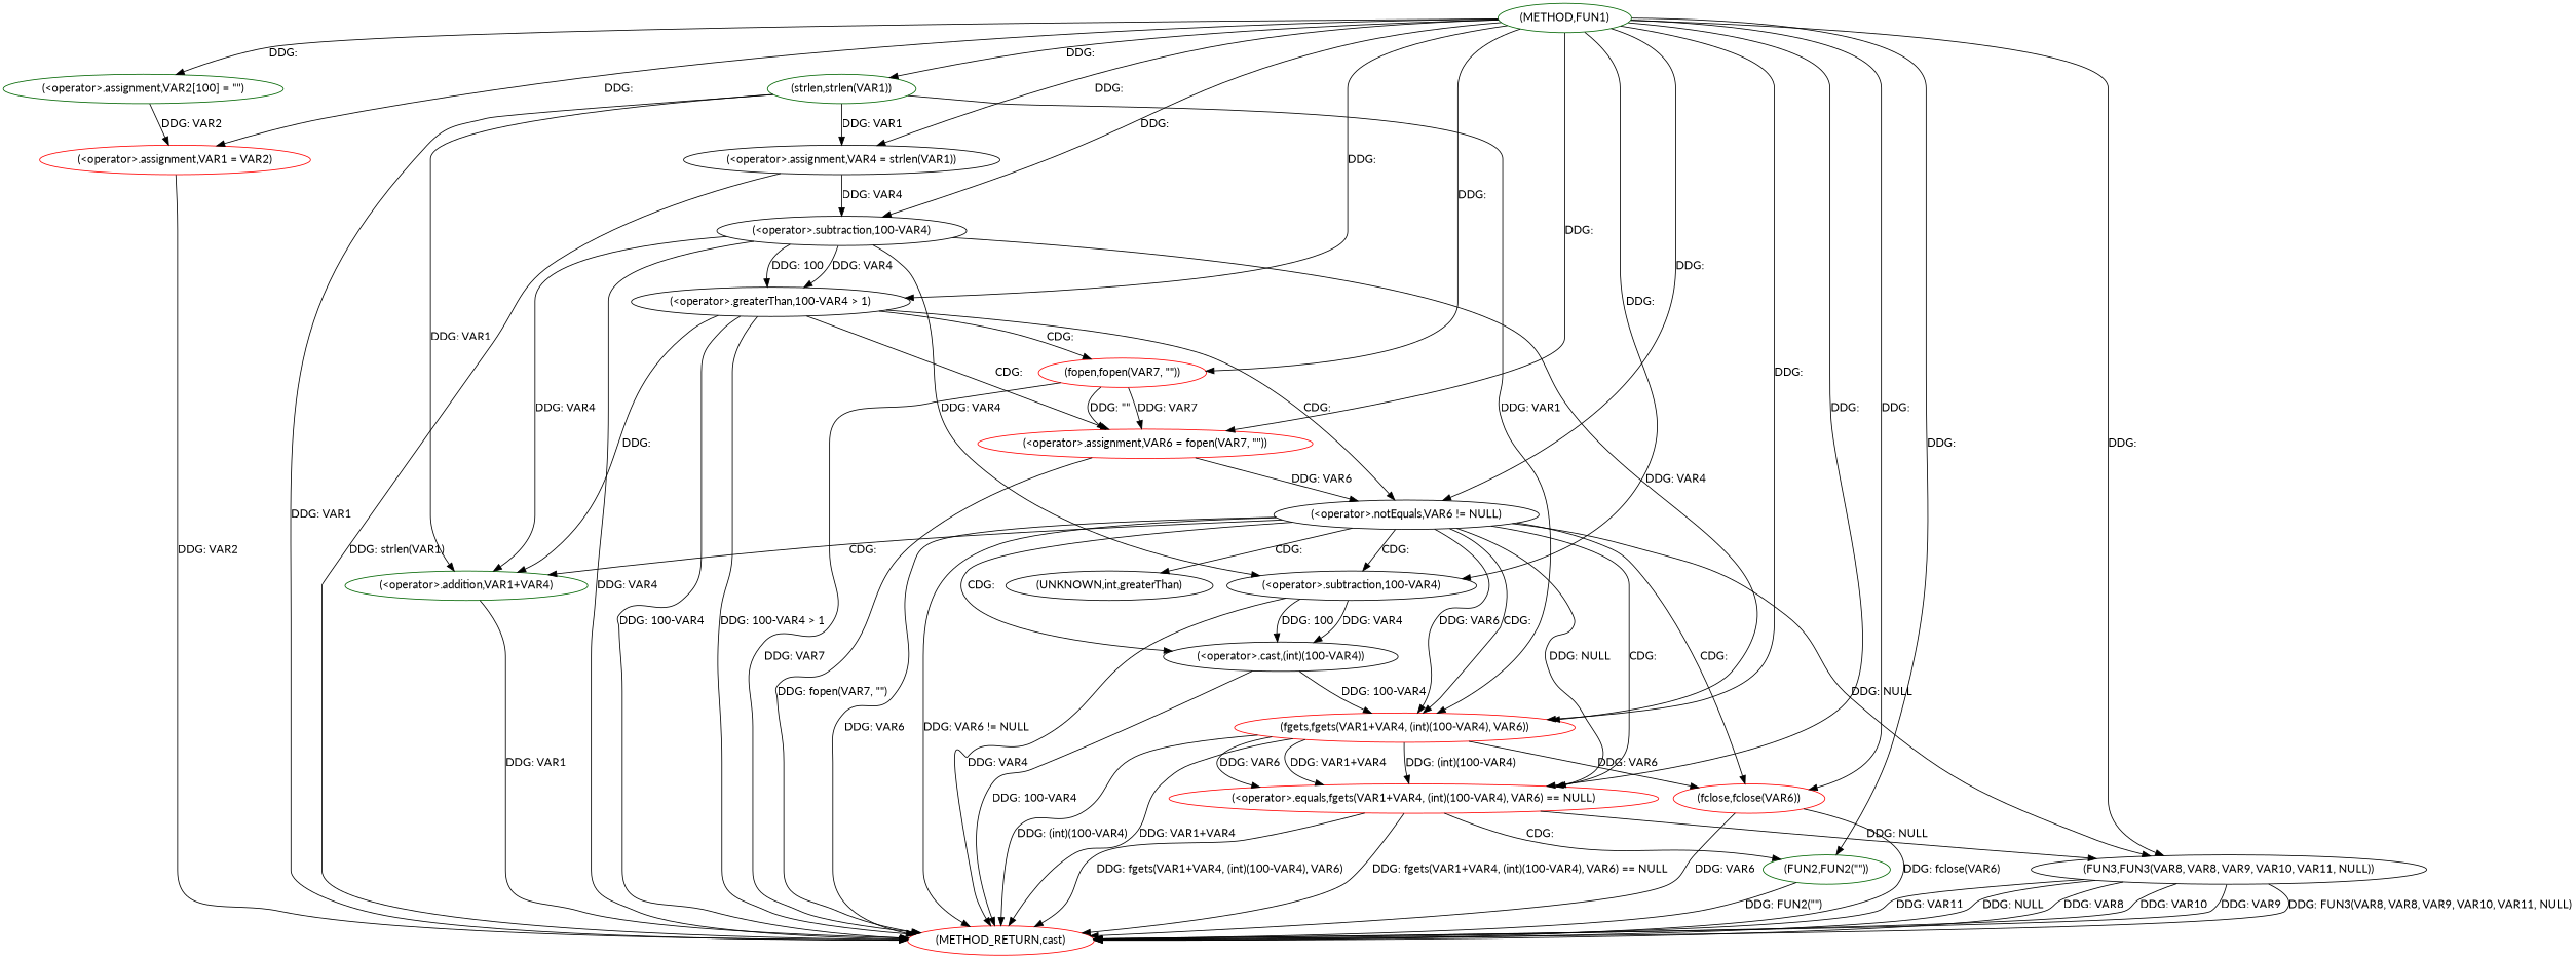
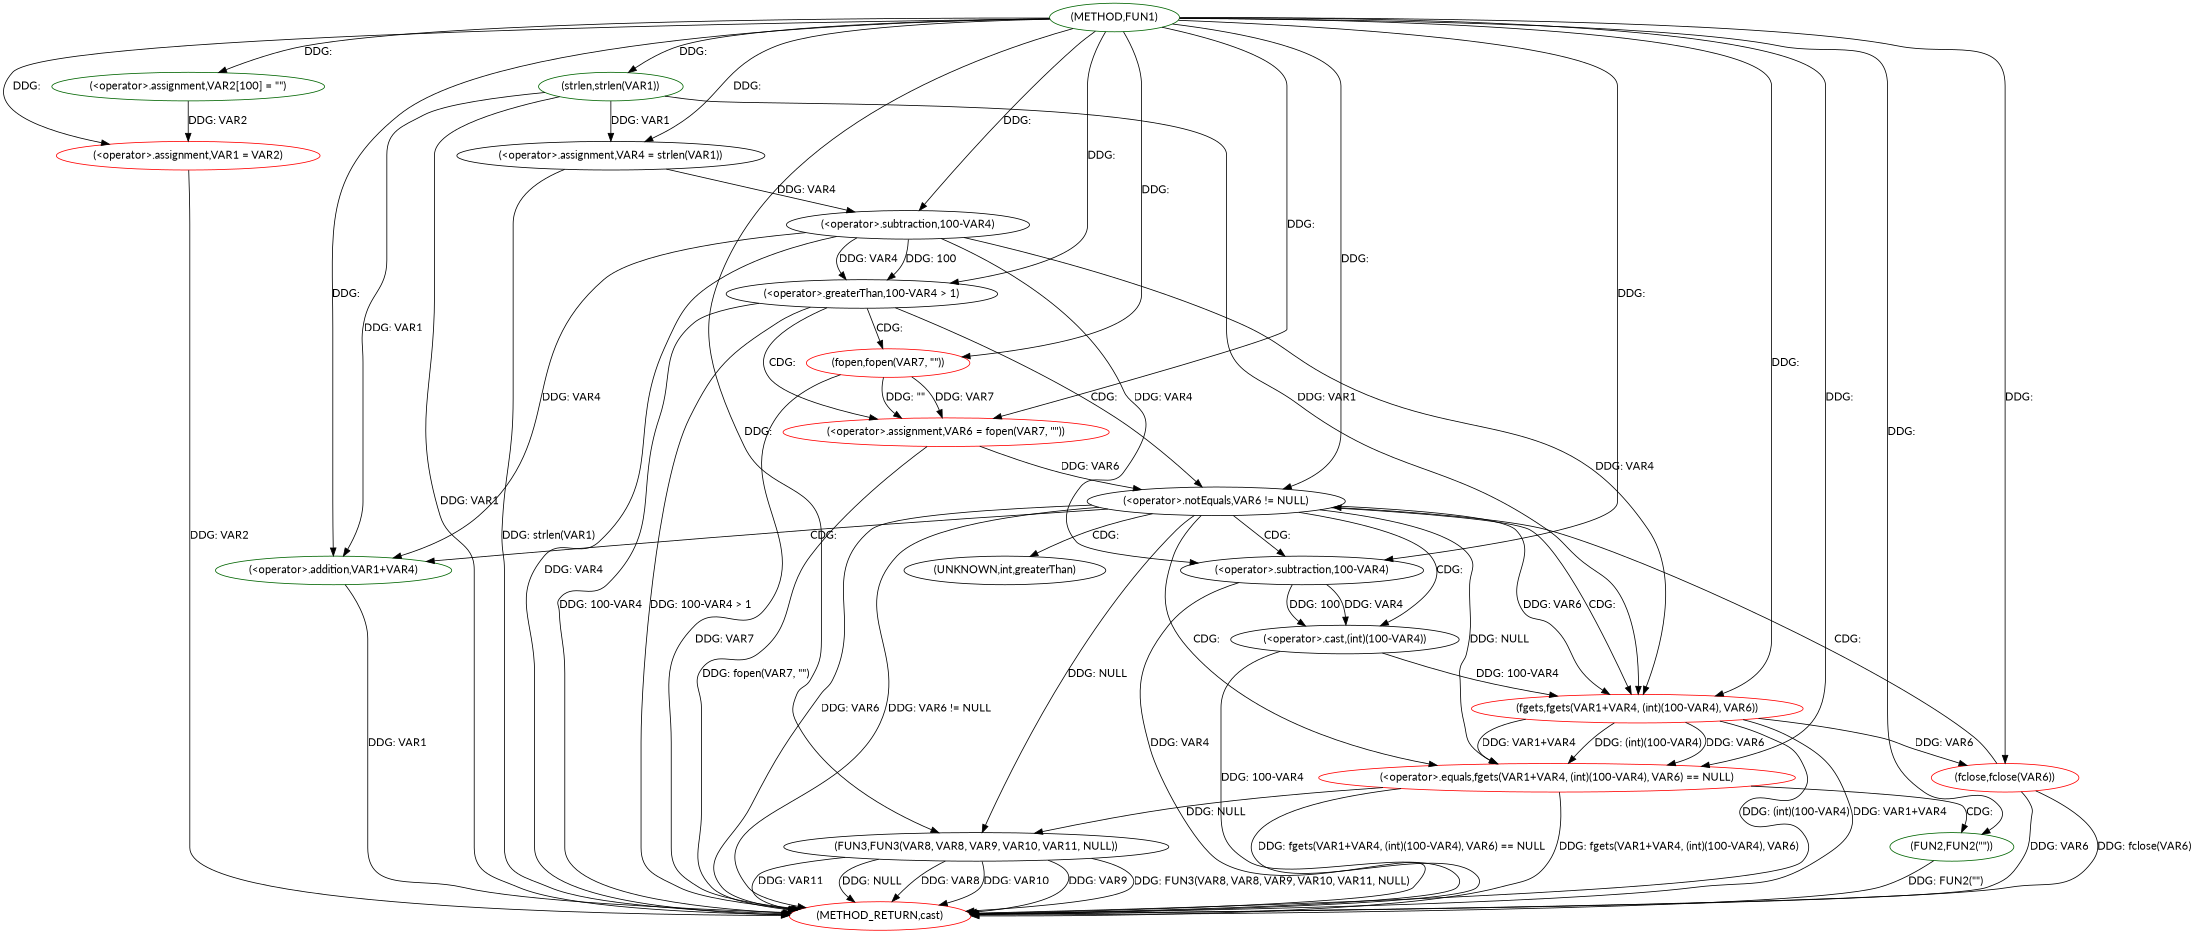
  digraph {
    fontname=Lato
    node [color=black fontname=Lato]
    edge [fontname=Lato]
    n1 [color=darkgreen label="(METHOD,FUN1)"]
    n2 [color=darkgreen label="(<operator>.assignment,VAR2[100] = \"\")"]
    n3 [color=red label="(<operator>.assignment,VAR1 = VAR2)"]
    n4 [label="(<operator>.assignment,VAR4 = strlen(VAR1))"]
    n5 [color=darkgreen label="(strlen,strlen(VAR1))"]
    n6 [label="(<operator>.greaterThan,100-VAR4 > 1)"]
    n7 [label="(<operator>.subtraction,100-VAR4)"]
    n8 [color=red label="(<operator>.assignment,VAR6 = fopen(VAR7, \"\"))"]
    n9 [color=red label="(fopen,fopen(VAR7, \"\"))"]
    n10 [label="(<operator>.notEquals,VAR6 != NULL)"]
    n11 [color=red label="(<operator>.equals,fgets(VAR1+VAR4, (int)(100-VAR4), VAR6) == NULL)"]
    n12 [color=red label="(fgets,fgets(VAR1+VAR4, (int)(100-VAR4), VAR6))"]
    n13 [color=darkgreen label="(<operator>.addition,VAR1+VAR4)"]
    n14 [label="(<operator>.subtraction,100-VAR4)"]
    n15 [color=darkgreen label="(FUN2,FUN2(\"\"))"]
    n16 [color=red label="(fclose,fclose(VAR6))"]
    n17 [label="(FUN3,FUN3(VAR8, VAR8, VAR9, VAR10, VAR11, NULL))"]
    n18 [color=red label="(METHOD_RETURN,cast)"]
    n19 [label="(<operator>.cast,(int)(100-VAR4))"]
    n20 [label="(UNKNOWN,int,greaterThan)"]
    n1 -> n2 [label="DDG: "]
    n1 -> n3 [label="DDG: "]
    n1 -> n4 [label="DDG: "]
    n1 -> n5 [label="DDG: "]
    n1 -> n6 [label="DDG: "]
    n1 -> n7 [label="DDG: "]
    n1 -> n8 [label="DDG: "]
    n1 -> n9 [label="DDG: "]
    n1 -> n10 [label="DDG: "]
    n1 -> n11 [label="DDG: "]
    n1 -> n12 [label="DDG: "]
-   n6 -> n13 [label="DDG: "]
+   n1 -> n13 [label="DDG: "]
    n1 -> n14 [label="DDG: "]
    n1 -> n15 [label="DDG: "]
    n1 -> n16 [label="DDG: "]
    n1 -> n17 [label="DDG: "]
    n2 -> n3 [label="DDG: VAR2"]
    n3 -> n18 [label="DDG: VAR2"]
    n4 -> n7 [label="DDG: VAR4"]
    n4 -> n18 [label="DDG: strlen(VAR1)"]
    n5 -> n4 [label="DDG: VAR1"]
    n5 -> n12 [label="DDG: VAR1"]
    n5 -> n13 [label="DDG: VAR1"]
    n5 -> n18 [label="DDG: VAR1"]
    n6 -> n8 [label="CDG: "]
    n6 -> n9 [label="CDG: "]
    n6 -> n10 [label="CDG: "]
    n6 -> n18 [label="DDG: 100-VAR4"]
    n6 -> n18 [label="DDG: 100-VAR4 > 1"]
    n7 -> n6 [label="DDG: 100"]
    n7 -> n6 [label="DDG: VAR4"]
    n7 -> n12 [label="DDG: VAR4"]
    n7 -> n13 [label="DDG: VAR4"]
    n7 -> n14 [label="DDG: VAR4"]
    n7 -> n18 [label="DDG: VAR4"]
    n8 -> n10 [label="DDG: VAR6"]
    n8 -> n18 [label="DDG: fopen(VAR7, \"\")"]
    n9 -> n8 [label="DDG: VAR7"]
    n9 -> n8 [label="DDG: \"\""]
    n9 -> n18 [label="DDG: VAR7"]
    n10 -> n11 [label="DDG: NULL"]
    n10 -> n11 [label="CDG: "]
    n10 -> n12 [label="DDG: VAR6"]
    n10 -> n12 [label="CDG: "]
    n10 -> n13 [label="CDG: "]
    n10 -> n14 [label="CDG: "]
-   n10 -> n16 [label="CDG: "]
+   n16 -> n10 [label="CDG: "]
    n10 -> n17 [label="DDG: NULL"]
    n10 -> n18 [label="DDG: VAR6"]
    n10 -> n18 [label="DDG: VAR6 != NULL"]
    n10 -> n19 [label="CDG: "]
    n10 -> n20 [label="CDG: "]
    n11 -> n15 [label="CDG: "]
    n11 -> n17 [label="DDG: NULL"]
    n11 -> n18 [label="DDG: fgets(VAR1+VAR4, (int)(100-VAR4), VAR6)"]
    n11 -> n18 [label="DDG: fgets(VAR1+VAR4, (int)(100-VAR4), VAR6) == NULL"]
    n12 -> n11 [label="DDG: VAR1+VAR4"]
    n12 -> n11 [label="DDG: (int)(100-VAR4)"]
    n12 -> n11 [label="DDG: VAR6"]
    n12 -> n16 [label="DDG: VAR6"]
    n12 -> n18 [label="DDG: (int)(100-VAR4)"]
    n12 -> n18 [label="DDG: VAR1+VAR4"]
    n13 -> n18 [label="DDG: VAR1"]
    n14 -> n18 [label="DDG: VAR4"]
    n14 -> n19 [label="DDG: 100"]
    n14 -> n19 [label="DDG: VAR4"]
    n15 -> n18 [label="DDG: FUN2(\"\")"]
    n16 -> n18 [label="DDG: VAR6"]
    n16 -> n18 [label="DDG: fclose(VAR6)"]
    n17 -> n18 [label="DDG: VAR9"]
    n17 -> n18 [label="DDG: FUN3(VAR8, VAR8, VAR9, VAR10, VAR11, NULL)"]
    n17 -> n18 [label="DDG: VAR11"]
    n17 -> n18 [label="DDG: NULL"]
    n17 -> n18 [label="DDG: VAR8"]
    n17 -> n18 [label="DDG: VAR10"]
    n19 -> n12 [label="DDG: 100-VAR4"]
    n19 -> n18 [label="DDG: 100-VAR4"]
  }
